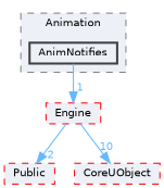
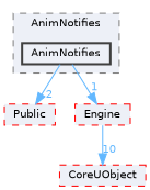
  digraph {
    compound=true
    node [color=red fillcolor="#edf0f7" fontname=Helvetica fontsize=10 shape=box style="filled,dashed"]
    edge [color=steelblue1 fontcolor=steelblue1 fontname=Helvetica fontsize=10 labeldistance=1.5 labelfontname=Helvetica labelfontsize=10]
    n1 [color=grey25 height=0.2 label=AnimNotifies style="filled,bold" width=0.4]
    n2 [height=0.2 label=Public width=0.4]
    n3 [height=0.2 label=Engine width=0.4]
    n4 [height=0.2 label=CoreUObject width=0.4]
    subgraph cluster_1 {
      bgcolor="#edf0f7"
      fontname=Helvetica
      fontsize=10
-     label=Animation
+     label=AnimNotifies
      pencolor=grey50
      style="filled,dashed"
      n1
    }
-   n3 -> n2 [headlabel=2]
+   n1 -> n2 [headlabel=2]
    n1 -> n3 [headlabel=1]
    n3 -> n4 [headlabel=10]
  }
